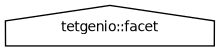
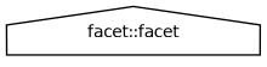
  digraph {
    rankdir=LR
-   n1 [color=black fillcolor=white fontname=Helvetica fontsize=10 height=0.2 label="tetgenio::facet" shape=house style=filled width=0.4]
+   n1 [color=black fillcolor=white fontname=Helvetica fontsize=10 height=0.2 label="facet::facet" shape=house style=filled width=0.4]
  }
